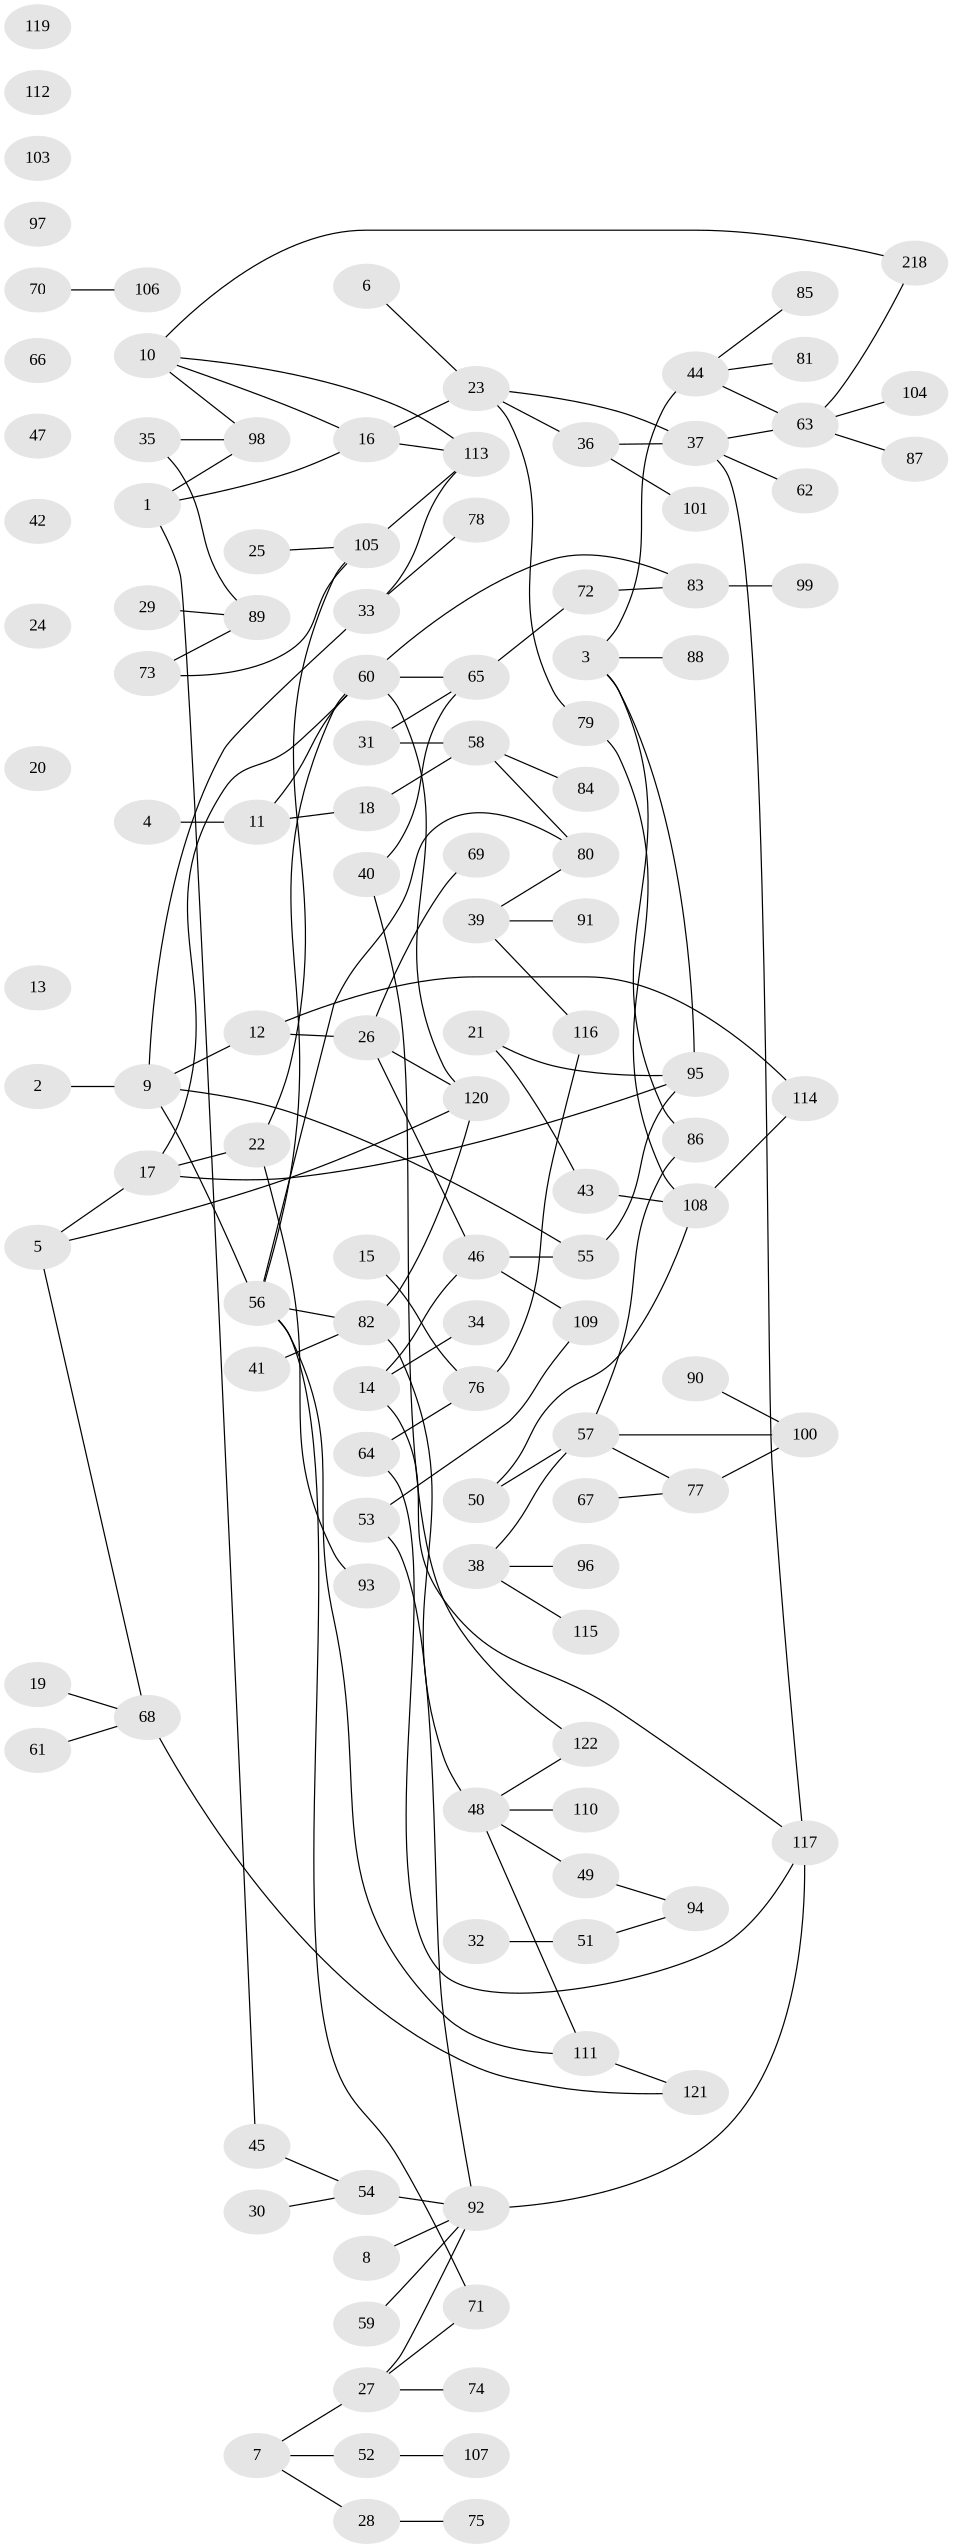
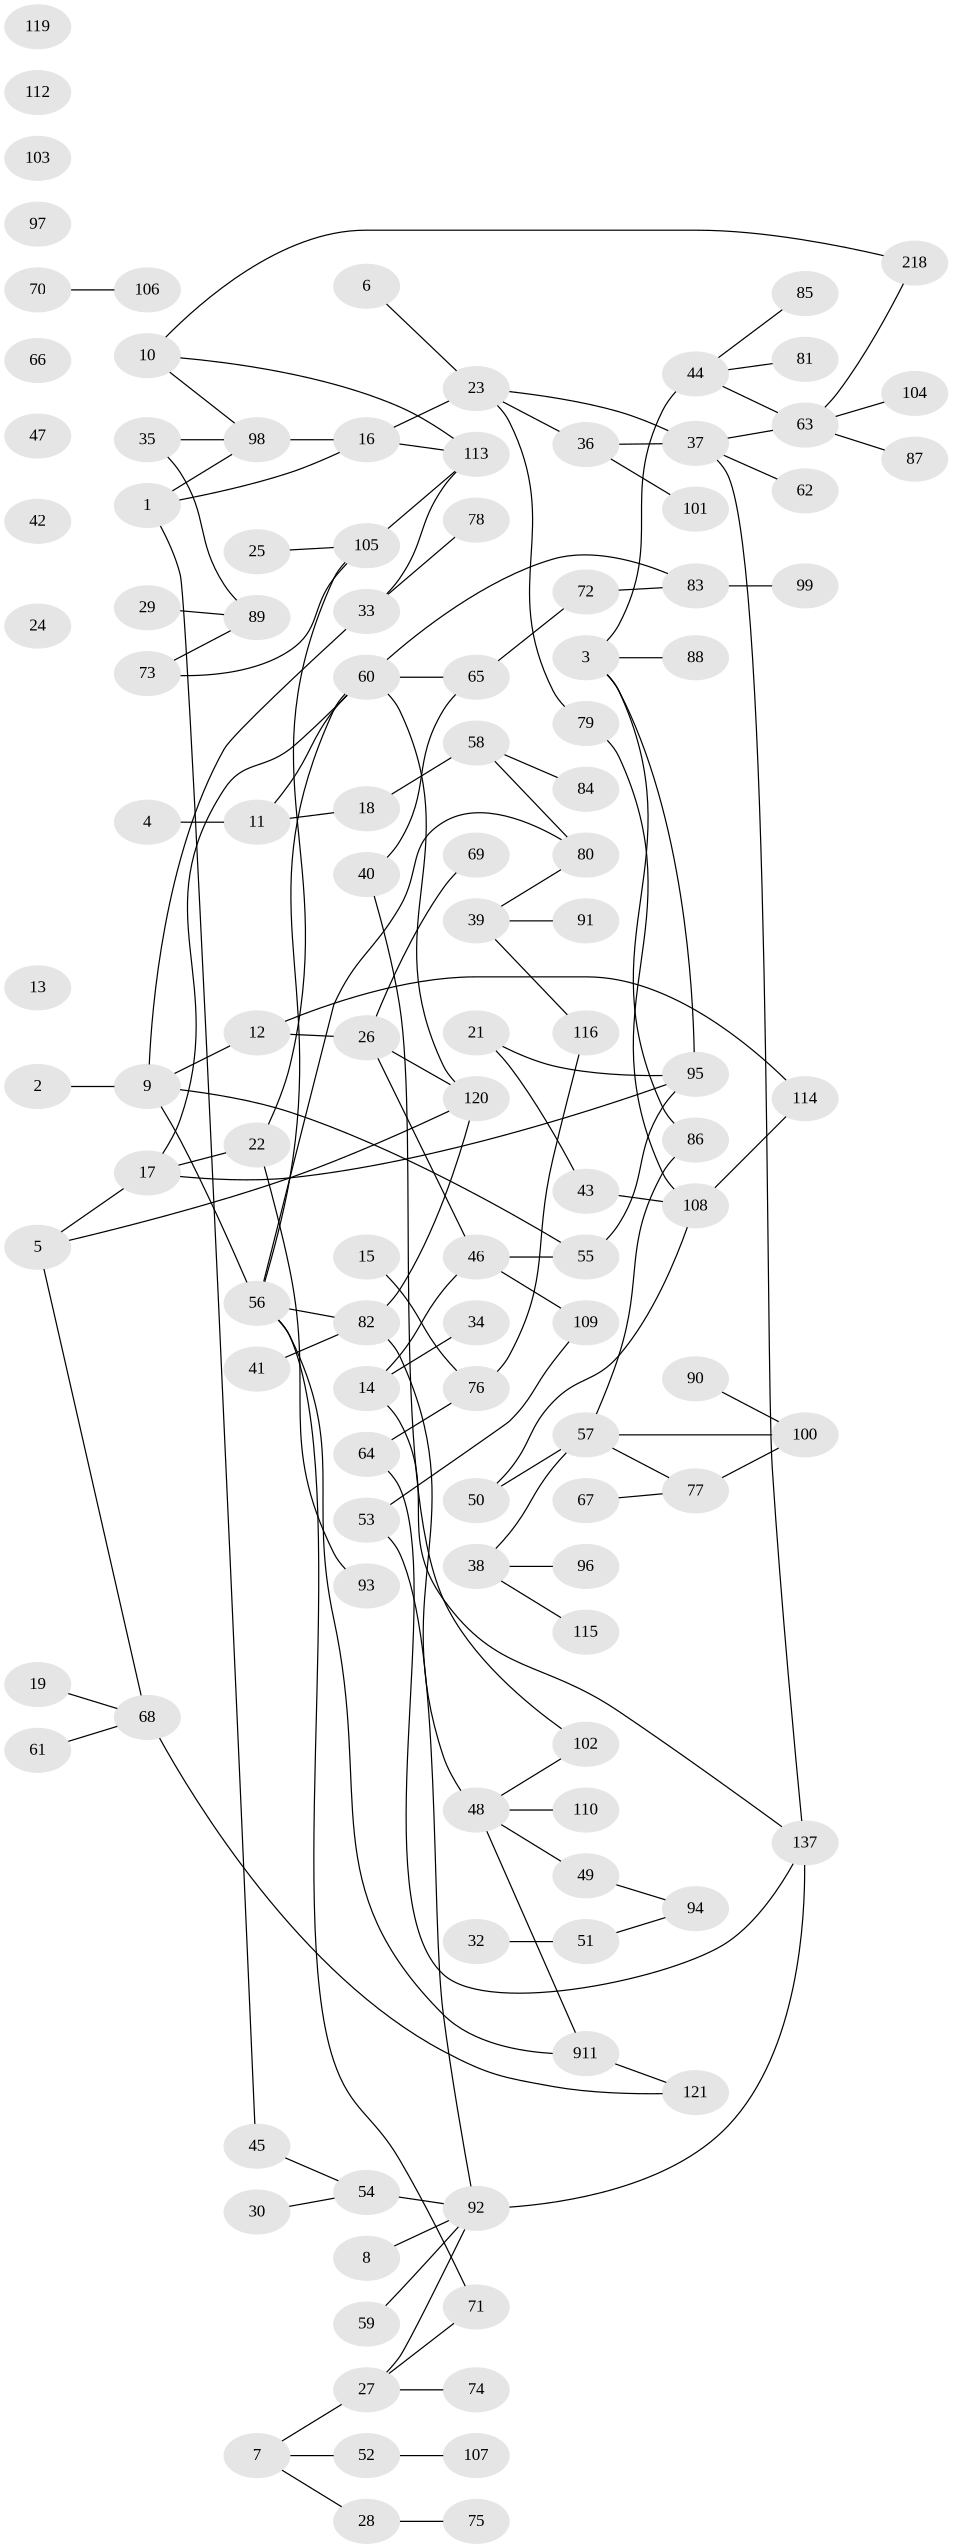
  graph {
    fontname="Liberation Serif"
    rankdir=LR
    node [color=gray90 fontname="Liberation Serif" style=filled]
    edge [fontname="Liberation Serif"]
    1
    16
    45
    98
    23
    113
    54
    2
    9
    12
    33
    55
    56
    3
    44
    86
    88
    95
    63
    81
    85
    4
    11
    18
    60
    5
    17
    68
    120
    22
    121
    6
    36
    37
    79
    7
    27
    28
    52
    92
    71
    74
    75
    107
    8
-   117
+   117 [label=137]
    26
    114
    78
    80
    82
-   111
+   111 [label=911]
    10
    n54 [label=218]
    58
    65
    83
    46
    69
    13
    14
    34
    109
    15
    76
    116
    93
    105
    84
    19
-   20
    21
    43
    108
    101
    62
    24
    25
    29
    89
    30
    48
-   102 [label=122]
+   102
    49
    110
-   31
    72
    32
    51
    94
    35
    87
    104
    38
    57
    96
    115
    77
    100
    39
    91
    40
    41
    42
    47
    50
    53
    59
    99
    61
    64
    66
    67
    70
    106
    73
    90
    97
    103
    112
    119
    1 -- 16
    1 -- 45
    1 -- 98
    16 -- 23
    16 -- 113
    45 -- 54
    23 -- 36
    23 -- 37
    23 -- 79
    54 -- 92
    2 -- 9
    9 -- 12
    9 -- 33
    9 -- 55
    9 -- 56
    12 -- 26
    12 -- 114
    33 -- 113
    33 -- 78
    55 -- 95
    56 -- 60
    56 -- 71
    56 -- 80
    56 -- 82
    56 -- 111
    3 -- 44
    3 -- 86
    3 -- 88
    3 -- 95
    44 -- 63
    44 -- 81
    44 -- 85
    63 -- n54
    63 -- 87
    63 -- 104
    4 -- 11
    11 -- 18
    11 -- 60
    18 -- 58
    60 -- 120
    60 -- 65
    60 -- 83
    5 -- 17
    5 -- 68
    5 -- 120
    17 -- 95
    17 -- 60
    17 -- 22
    68 -- 121
    22 -- 93
    22 -- 105
    6 -- 23
    36 -- 37
    36 -- 101
    37 -- 63
    37 -- 117
    37 -- 62
    79 -- 108
    7 -- 27
    7 -- 28
    7 -- 52
    27 -- 92
    27 -- 71
    27 -- 74
    28 -- 75
    52 -- 107
    92 -- 117
    8 -- 92
    26 -- 120
    26 -- 46
    26 -- 69
    82 -- 120
    82 -- 48
    111 -- 121
-   10 -- 16
+   98 -- 16
    10 -- 98
    10 -- 113
    10 -- n54
    58 -- 80
    58 -- 84
    65 -- 72
    83 -- 99
    46 -- 55
    46 -- 109
    14 -- 117
    14 -- 46
    14 -- 34
    15 -- 76
    76 -- 116
    105 -- 113
    19 -- 68
    21 -- 95
    21 -- 43
    43 -- 108
    108 -- 114
    25 -- 105
    29 -- 89
    30 -- 54
    48 -- 111
    48 -- 102
    48 -- 49
    48 -- 110
    49 -- 94
-   31 -- 58
-   31 -- 65
    72 -- 83
    32 -- 51
    51 -- 94
    35 -- 98
    35 -- 89
    38 -- 57
    38 -- 96
    38 -- 115
    57 -- 86
    57 -- 77
    57 -- 100
    77 -- 100
    39 -- 80
    39 -- 116
    39 -- 91
    40 -- 65
    40 -- 102
    41 -- 82
    50 -- 108
    50 -- 57
    53 -- 92
    53 -- 109
    59 -- 92
    61 -- 68
    64 -- 117
    64 -- 76
    67 -- 77
    70 -- 106
    73 -- 105
    73 -- 89
    90 -- 100
  }
